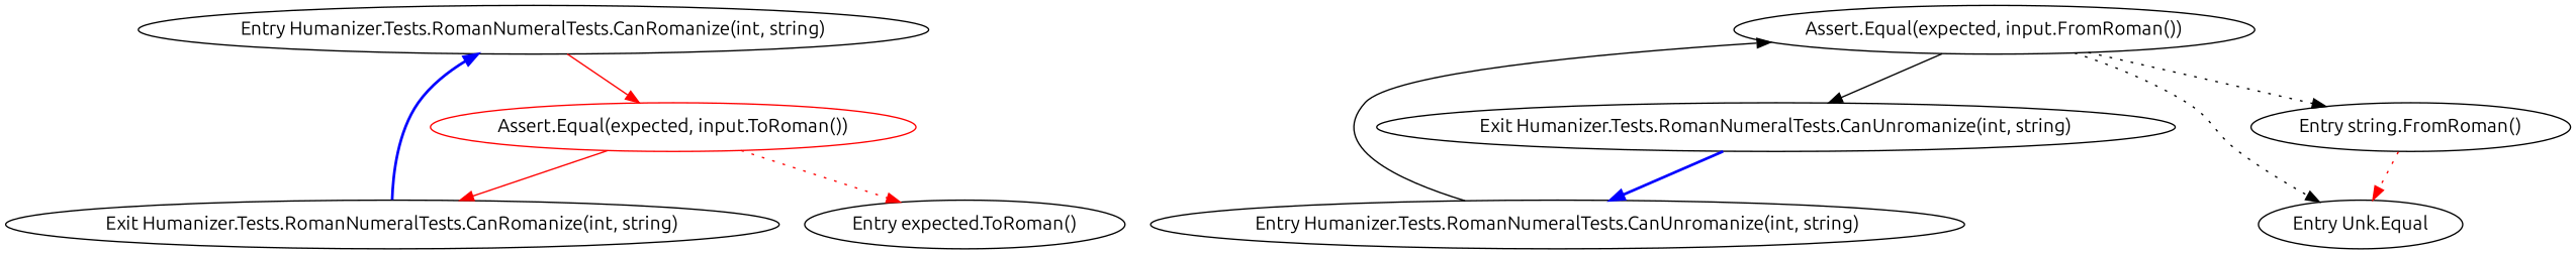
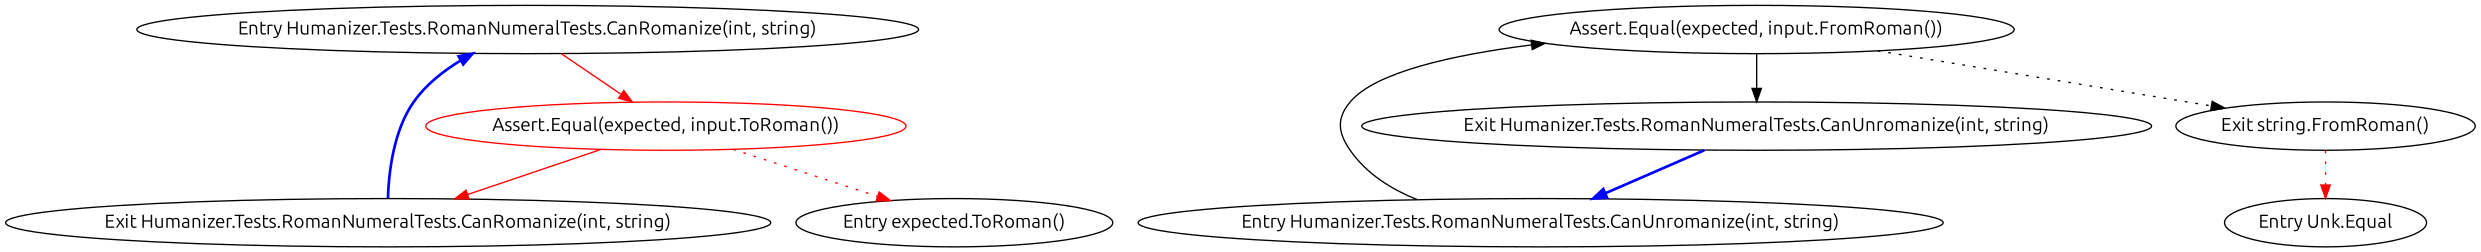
  digraph {
    fontname=Ubuntu
    node [cluster="Humanizer.Tests.RomanNumeralTests.CanRomanize(int, string)" fontname=Ubuntu span="23-23"]
    edge [fontname=Ubuntu style=solid]
    n1 [label="Entry Humanizer.Tests.RomanNumeralTests.CanRomanize(int, string)"]
    n2 [color=red community=0 label="Assert.Equal(expected, input.ToRoman())" span="25-25"]
    n3 [label="Exit Humanizer.Tests.RomanNumeralTests.CanRomanize(int, string)"]
    n4 [cluster="int.ToRoman()" label="Entry expected.ToRoman()" span="75-75"]
    n5 [cluster="Unk.Equal" label="Entry Unk.Equal" span=""]
    n6 [cluster="Humanizer.Tests.RomanNumeralTests.CanUnromanize(int, string)" label="Entry Humanizer.Tests.RomanNumeralTests.CanUnromanize(int, string)" span="43-43"]
    n7 [cluster="Humanizer.Tests.RomanNumeralTests.CanUnromanize(int, string)" label="Assert.Equal(expected, input.FromRoman())" span="45-45"]
    n8 [cluster="Humanizer.Tests.RomanNumeralTests.CanUnromanize(int, string)" label="Exit Humanizer.Tests.RomanNumeralTests.CanUnromanize(int, string)" span="43-43"]
-   n9 [cluster="string.FromRoman()" label="Entry string.FromRoman()" span="35-35"]
+   n9 [cluster="string.FromRoman()" label="Exit string.FromRoman()" span="35-35"]
    n1 -> n2 [color=red]
    n2 -> n3 [color=red]
    n2 -> n4 [color=red style=dotted]
    n3 -> n1 [color=blue style=bold]
    n6 -> n7
-   n7 -> n5 [style=dotted]
    n7 -> n8
    n7 -> n9 [style=dotted]
    n8 -> n6 [color=blue style=bold]
    n9 -> n5 [color=red style=dotted]
  }
